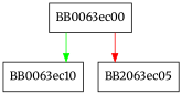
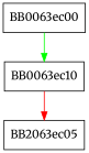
  digraph {
    fontname=Merriweather
    splines=ortho
    node [fontname=Merriweather shape=box]
    edge [fontname=Merriweather]
    BB0063ec00
    BB0063ec10
    n3 [label=BB2063ec05]
    BB0063ec00 -> BB0063ec10 [color=green]
-   BB0063ec00 -> n3 [color=red]
+   BB0063ec10 -> n3 [color=red]
  }
